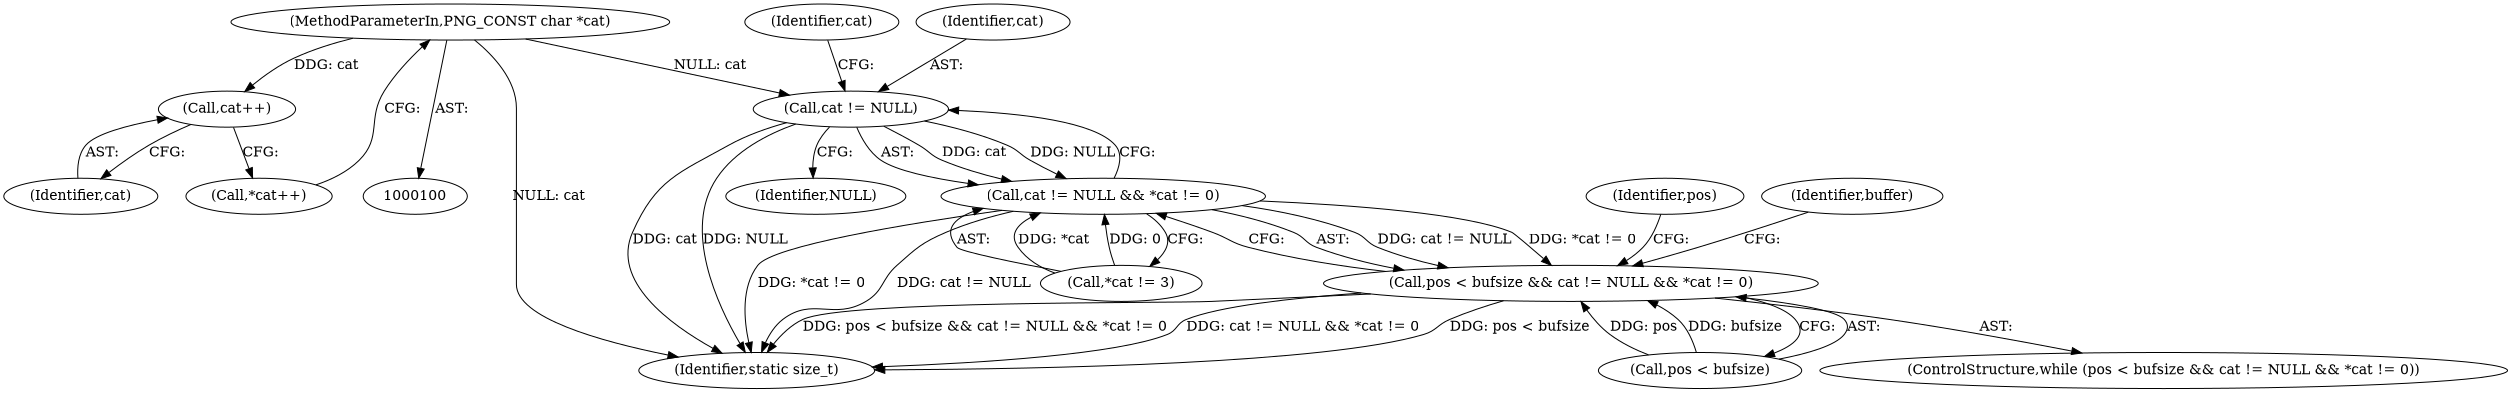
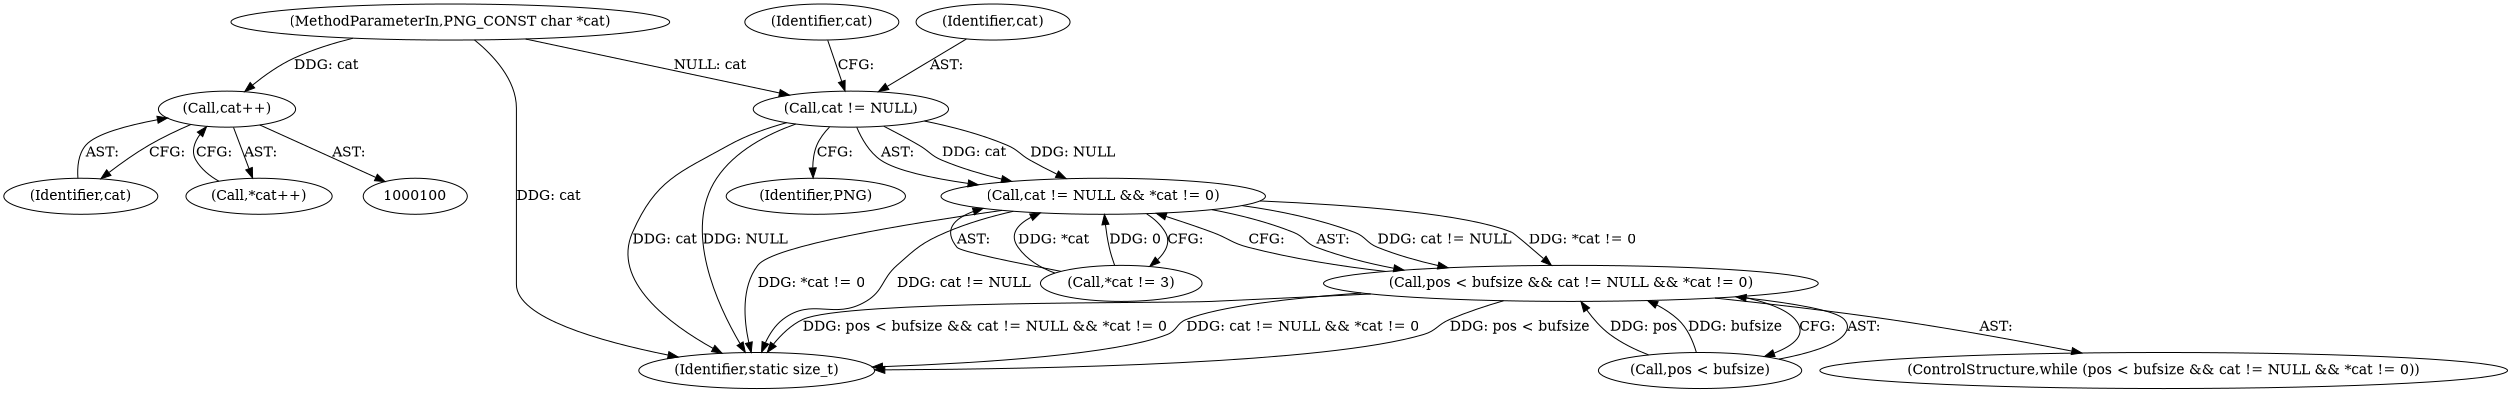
  digraph {
    n1 [label="(MethodParameterIn,PNG_CONST char *cat)"]
    n2 [label="(Call,cat != NULL)"]
    n3 [label="(Call,cat++)"]
    n4 [label="(Identifier,static size_t)"]
    1000100
    n6 [label="(Call,cat != NULL && *cat != 0)"]
-   n7 [label="(Identifier,NULL)"]
+   n7 [label="(Identifier,PNG)"]
    n8 [label="(Call,*cat++)"]
    n9 [label="(Identifier,cat)"]
    n10 [label="(Call,pos < bufsize && cat != NULL && *cat != 0)"]
    n11 [label="(Call,*cat != 3)"]
    n12 [label="(ControlStructure,while (pos < bufsize && cat != NULL && *cat != 0))"]
    n13 [label="(Call,pos < bufsize)"]
    n14 [label="(Identifier,cat)"]
-   n15 [label="(Identifier,pos)"]
-   n16 [label="(Identifier,buffer)"]
    n17 [label="(Identifier,cat)"]
    n1 -> n2 [label="NULL: cat"]
    n1 -> n3 [label="DDG: cat"]
-   n1 -> n4 [label="NULL: cat"]
-   n1 -> 1000100 [label="AST: "]
+   n1 -> n4 [label="DDG: cat"]
+   n3 -> 1000100 [label="AST: "]
    n2 -> n4 [label="DDG: NULL"]
    n2 -> n4 [label="DDG: cat"]
    n2 -> n6 [label="AST: "]
    n2 -> n6 [label="DDG: cat"]
    n2 -> n6 [label="DDG: NULL"]
    n2 -> n7 [label="CFG: "]
-   n3 -> n8 [label="CFG: "]
+   n3 -> n8 [label="AST: "]
    n3 -> n9 [label="CFG: "]
-   n6 -> n2 [label="CFG: "]
    n6 -> n4 [label="DDG: *cat != 0"]
    n6 -> n4 [label="DDG: cat != NULL"]
    n6 -> n10 [label="AST: "]
    n6 -> n10 [label="DDG: cat != NULL"]
    n6 -> n10 [label="DDG: *cat != 0"]
    n6 -> n11 [label="CFG: "]
-   n8 -> n1 [label="CFG: "]
+   n8 -> n3 [label="CFG: "]
    n9 -> n3 [label="AST: "]
    n10 -> n4 [label="DDG: pos < bufsize"]
    n10 -> n4 [label="DDG: pos < bufsize && cat != NULL && *cat != 0"]
    n10 -> n4 [label="DDG: cat != NULL && *cat != 0"]
    n10 -> n6 [label="CFG: "]
    n10 -> n12 [label="AST: "]
    n10 -> n13 [label="CFG: "]
    n11 -> n6 [label="AST: "]
    n11 -> n6 [label="DDG: *cat"]
    n11 -> n6 [label="DDG: 0"]
    n13 -> n10 [label="AST: "]
    n13 -> n10 [label="DDG: pos"]
    n13 -> n10 [label="DDG: bufsize"]
    n14 -> n2 [label="CFG: "]
-   n15 -> n10 [label="CFG: "]
-   n16 -> n10 [label="CFG: "]
    n17 -> n2 [label="AST: "]
  }
